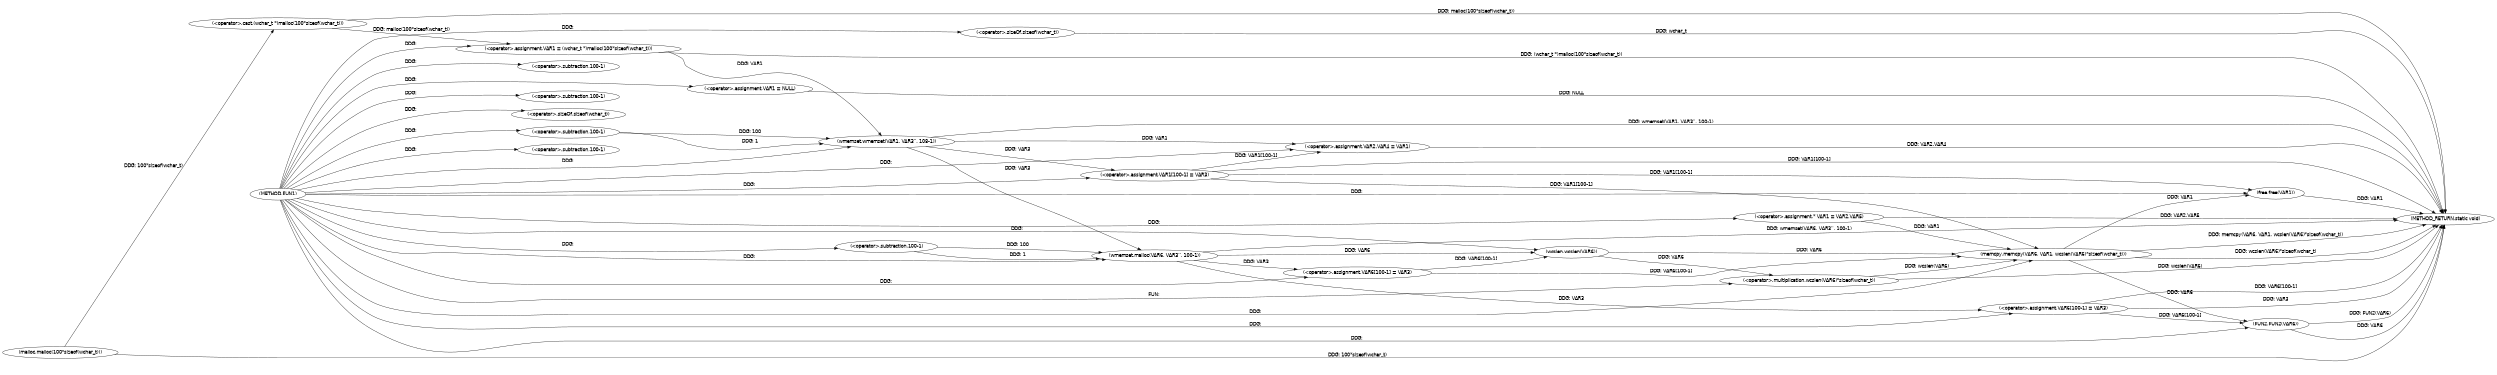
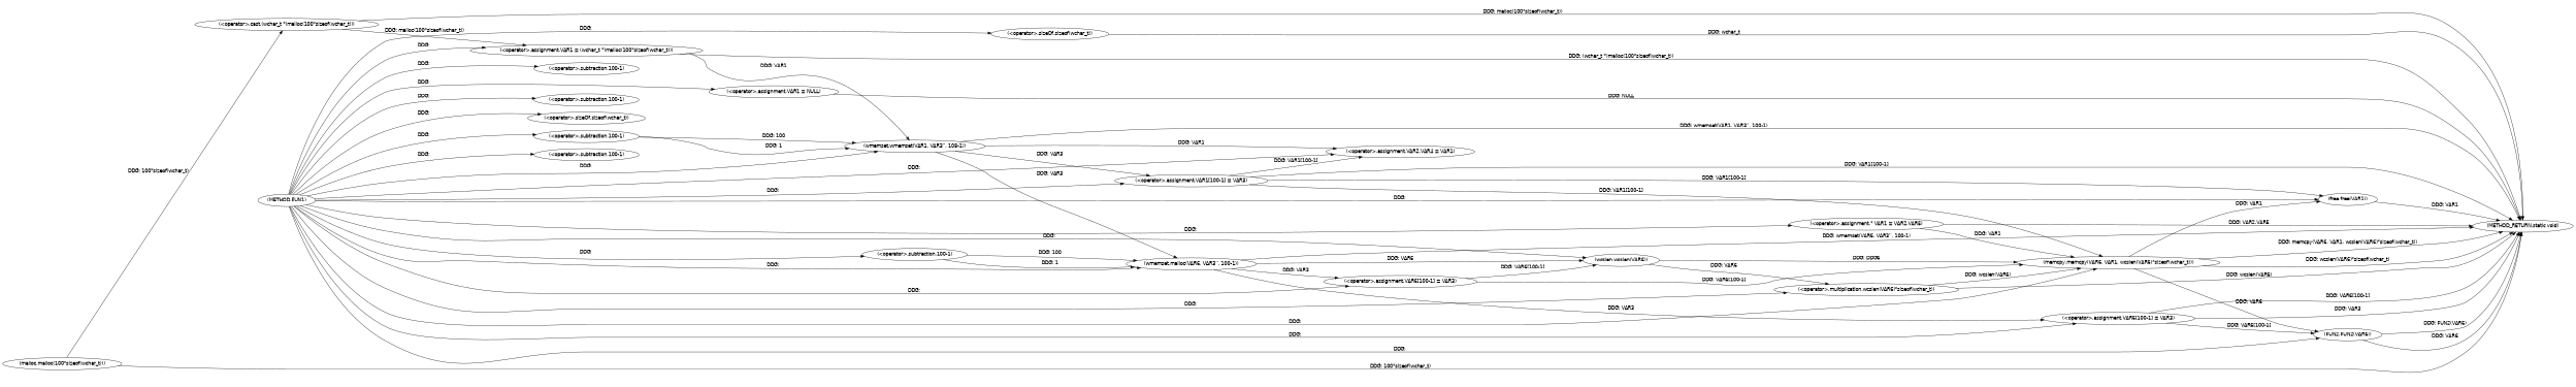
  digraph {
    fontname="DejaVu Sans"
    rankdir=LR
    node [fontname="DejaVu Sans"]
    edge [fontname="DejaVu Sans"]
    n1 [label="(METHOD,FUN1)"]
    n2 [label="(<operator>.assignment,VAR1 = NULL)"]
    n3 [label="(<operator>.assignment,VAR1 = (wchar_t *)malloc(100*sizeof(wchar_t)))"]
    n4 [label="(<operator>.sizeOf,sizeof(wchar_t))"]
    n5 [label="(wmemset,wmemset(VAR1, VAR3'', 108-1))"]
    n6 [label="(<operator>.subtraction,100-1)"]
    n7 [label="(<operator>.assignment,VAR1[100-1] = VAR3)"]
    n8 [label="(<operator>.subtraction,100-1)"]
    n9 [label="(<operator>.assignment,VAR2.VAR4 = VAR1)"]
    n10 [label="(<operator>.assignment,* VAR1 = VAR2.VAR5)"]
    n11 [label="(wmemset,malloc(VAR6, VAR3'', 100-1))"]
    n12 [label="(<operator>.subtraction,100-1)"]
    n13 [label="(<operator>.assignment,VAR6[100-1] = VAR3)"]
    n14 [label="(<operator>.subtraction,100-1)"]
    n15 [label="(memcpy,memcpy(VAR6, VAR1, wcslen(VAR6)*sizeof(wchar_t)))"]
    n16 [label="(<operator>.multiplication,wcslen(VAR6)*sizeof(wchar_t))"]
    n17 [label="(wcslen,wcslen(VAR6))"]
    n18 [label="(<operator>.sizeOf,sizeof(wchar_t))"]
    n19 [label="(<operator>.assignment,VAR6[100-1] = VAR3)"]
    n20 [label="(<operator>.subtraction,100-1)"]
    n21 [label="(FUN2,FUN2(VAR6))"]
    n22 [label="(free,free(VAR1))"]
    n23 [label="(METHOD_RETURN,static void)"]
    n24 [label="(<operator>.cast,(wchar_t *)malloc(100*sizeof(wchar_t)))"]
    n25 [label="(malloc,malloc(100*sizeof(wchar_t)))"]
    n1 -> n2 [label="DDG: "]
    n1 -> n3 [label="DDG: "]
    n1 -> n4 [label="DDG: "]
    n1 -> n5 [label="DDG: "]
    n1 -> n6 [label="DDG: "]
    n1 -> n7 [label="DDG: "]
    n1 -> n8 [label="DDG: "]
    n1 -> n9 [label="DDG: "]
    n1 -> n10 [label="DDG: "]
    n1 -> n11 [label="DDG: "]
    n1 -> n12 [label="DDG: "]
    n1 -> n13 [label="DDG: "]
    n1 -> n14 [label="DDG: "]
    n1 -> n15 [label="DDG: "]
-   n1 -> n16 [label="FUN: "]
+   n1 -> n16 [label="DDG: "]
    n1 -> n17 [label="DDG: "]
    n1 -> n18 [label="DDG: "]
    n1 -> n19 [label="DDG: "]
    n1 -> n20 [label="DDG: "]
    n1 -> n21 [label="DDG: "]
    n1 -> n22 [label="DDG: "]
    n2 -> n23 [label="DDG: NULL"]
    n3 -> n5 [label="DDG: VAR1"]
    n3 -> n23 [label="DDG: (wchar_t *)malloc(100*sizeof(wchar_t))"]
    n5 -> n7 [label="DDG: VAR3"]
    n5 -> n9 [label="DDG: VAR1"]
    n5 -> n11 [label="DDG: VAR3"]
    n5 -> n23 [label="DDG: wmemset(VAR1, VAR3'', 100-1)"]
    n6 -> n5 [label="DDG: 100"]
    n6 -> n5 [label="DDG: 1"]
    n7 -> n9 [label="DDG: VAR1[100-1]"]
    n7 -> n15 [label="DDG: VAR1[100-1]"]
    n7 -> n22 [label="DDG: VAR1[100-1]"]
    n7 -> n23 [label="DDG: VAR1[100-1]"]
-   n9 -> n23 [label="DDG: VAR2.VAR4"]
    n10 -> n15 [label="DDG: VAR1"]
    n10 -> n23 [label="DDG: VAR2.VAR5"]
    n11 -> n13 [label="DDG: VAR3"]
    n11 -> n17 [label="DDG: VAR6"]
    n11 -> n19 [label="DDG: VAR3"]
    n11 -> n23 [label="DDG: wmemset(VAR6, VAR3'', 100-1)"]
    n12 -> n11 [label="DDG: 100"]
    n12 -> n11 [label="DDG: 1"]
    n13 -> n15 [label="DDG: VAR6[100-1]"]
    n13 -> n17 [label="DDG: VAR6[100-1]"]
    n15 -> n21 [label="DDG: VAR6"]
    n15 -> n22 [label="DDG: VAR1"]
    n15 -> n23 [label="DDG: wcslen(VAR6)*sizeof(wchar_t)"]
    n15 -> n23 [label="DDG: memcpy(VAR6, VAR1, wcslen(VAR6)*sizeof(wchar_t))"]
    n16 -> n15 [label="DDG: wcslen(VAR6)"]
    n16 -> n23 [label="DDG: wcslen(VAR6)"]
-   n17 -> n15 [label="DDG: VAR6"]
+   n17 -> n15 [label="DDG: DDG6"]
    n17 -> n16 [label="DDG: VAR6"]
    n18 -> n23 [label="DDG: wchar_t"]
    n19 -> n21 [label="DDG: VAR6[100-1]"]
    n19 -> n23 [label="DDG: VAR3"]
    n19 -> n23 [label="DDG: VAR6[100-1]"]
    n21 -> n23 [label="DDG: VAR6"]
    n21 -> n23 [label="DDG: FUN2(VAR6)"]
    n22 -> n23 [label="DDG: VAR1"]
    n24 -> n3 [label="DDG: malloc(100*sizeof(wchar_t))"]
    n24 -> n23 [label="DDG: malloc(100*sizeof(wchar_t))"]
    n25 -> n23 [label="DDG: 100*sizeof(wchar_t)"]
    n25 -> n24 [label="DDG: 100*sizeof(wchar_t)"]
  }
